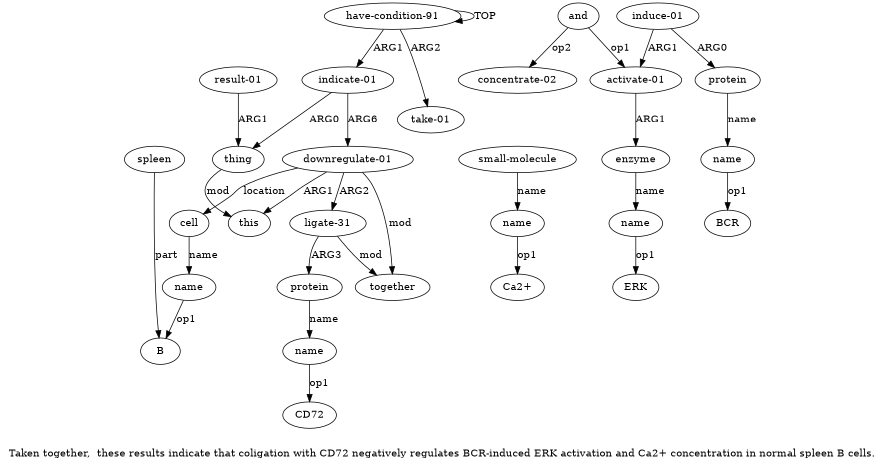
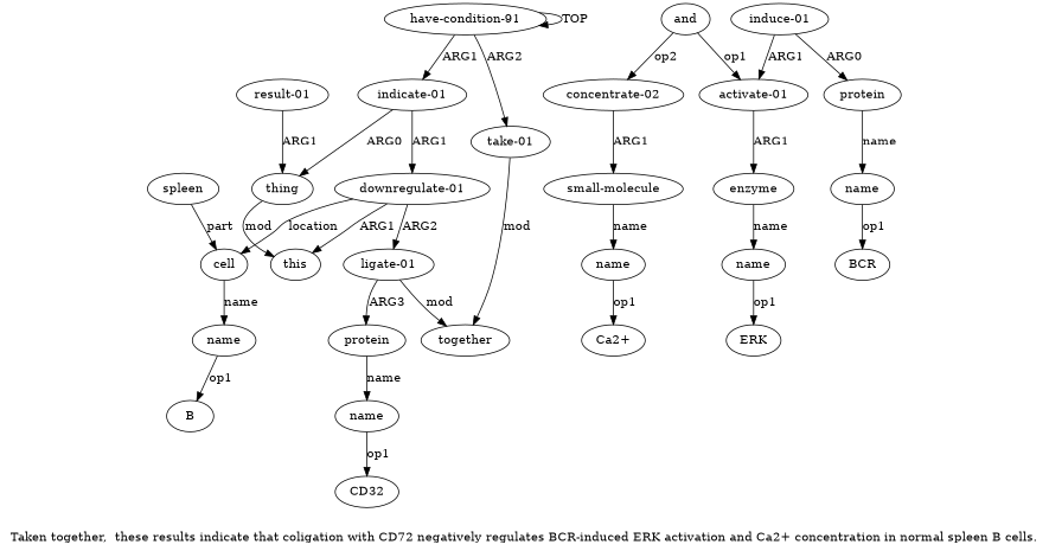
  digraph {
    label="Taken together,  these results indicate that coligation with CD72 negatively regulates BCR-induced ERK activation and Ca2+ concentration in normal spleen B cells."
    node [color=black gold_ind=-1 gold_label=name test_ind=-1 test_label=name]
    edge [color=black gold_label=ARG1 test_label=ARG1]
    n1 [gold_ind=20 gold_label=cell label=cell test_ind=20 test_label=cell]
    n2 [gold_ind=21 label=name test_ind=21]
    n3 [gold_label=B label=B test_label=B]
    n4 [gold_ind=23 gold_label=spleen label=spleen test_ind=23 test_label=spleen]
    n5 [gold_ind=24 gold_label="take-01" label="take-01" test_ind=24 test_label="take-01"]
    n6 [gold_ind=19 gold_label=together label=together test_ind=19 test_label=together]
-   n7 [gold_label=CD72 label=CD72 test_label=CD72]
+   n7 [gold_label=CD72 label=CD32 test_label=CD72]
    n8 [gold_label="Ca2+" label="Ca2+" test_label="Ca2+"]
    n9 [gold_ind=15 label=name test_ind=15]
    n10 [gold_ind=14 gold_label="small-molecule" label="small-molecule" test_ind=14 test_label="small-molecule"]
    n11 [gold_ind=17 gold_label=protein label=protein test_ind=17 test_label=protein]
    n12 [gold_ind=18 label=name test_ind=18]
-   n13 [gold_ind=16 gold_label="ligate-01" label="ligate-31" test_ind=16 test_label="ligate-01"]
+   n13 [gold_ind=16 gold_label="ligate-01" label="ligate-01" test_ind=16 test_label="ligate-01"]
    n14 [gold_ind=11 gold_label=protein label=protein test_ind=11 test_label=protein]
    n15 [gold_ind=12 label=name test_ind=12]
    n16 [gold_label=BCR label=BCR test_label=BCR]
    n17 [gold_ind=10 gold_label="induce-01" label="induce-01" test_ind=10 test_label="induce-01"]
    n18 [gold_ind=7 gold_label="activate-01" label="activate-01" test_ind=7 test_label="activate-01"]
    n19 [gold_ind=8 gold_label=enzyme label=enzyme test_ind=8 test_label=enzyme]
    n20 [gold_ind=9 label=name test_ind=9]
    n21 [gold_ind=13 gold_label="concentrate-02" label="concentrate-02" test_ind=13 test_label="concentrate-02"]
    n22 [gold_ind=1 gold_label="indicate-01" label="indicate-01" test_ind=1 test_label="indicate-01"]
    n23 [gold_ind=2 gold_label=thing label=thing test_ind=2 test_label=thing]
    n24 [gold_ind=5 gold_label="downregulate-01" label="downregulate-01" test_ind=5 test_label="downregulate-01"]
    n25 [gold_ind=4 gold_label=this label=this test_ind=4 test_label=this]
    n26 [gold_ind=6 gold_label=and label=and test_ind=6 test_label=and]
    n27 [gold_ind=0 gold_label="have-condition-91" label="have-condition-91" test_ind=0 test_label="have-condition-91"]
    n28 [gold_ind=3 gold_label="result-01" label="result-01" test_ind=3 test_label="result-01"]
    n29 [gold_label=ERK label=ERK test_label=ERK]
    n1 -> n2 [gold_label=name label=name test_label=name]
    n2 -> n3 [gold_label=op1 label=op1 test_label=op1]
-   n4 -> n3 [gold_label=part label=part test_label=part]
-   n24 -> n6 [gold_label=mod label=mod test_label=mod]
+   n4 -> n1 [gold_label=part label=part test_label=part]
+   n5 -> n6 [gold_label=mod label=mod test_label=mod]
    n9 -> n8 [gold_label=op1 label=op1 test_label=op1]
    n10 -> n9 [gold_label=name label=name test_label=name]
    n11 -> n12 [gold_label=name label=name test_label=name]
    n12 -> n7 [gold_label=op1 label=op1 test_label=op1]
    n13 -> n6 [gold_label=mod label=mod test_label=mod]
    n13 -> n11 [gold_label=ARG3 label=ARG3 test_label=ARG3]
    n14 -> n15 [gold_label=name label=name test_label=name]
    n15 -> n16 [gold_label=op1 label=op1 test_label=op1]
    n17 -> n14 [gold_label=ARG0 label=ARG0 test_label=ARG0]
    n17 -> n18 [label=ARG1]
    n18 -> n19 [label=ARG1]
    n19 -> n20 [gold_label=name label=name test_label=name]
    n20 -> n29 [gold_label=op1 label=op1 test_label=op1]
+   n21 -> n10 [label=ARG1]
    n22 -> n23 [gold_label=ARG0 label=ARG0 test_label=ARG0]
-   n22 -> n24 [label=ARG6]
+   n22 -> n24 [label=ARG1]
    n23 -> n25 [gold_label=mod label=mod test_label=mod]
    n24 -> n1 [gold_label=location label=location test_label=location]
    n24 -> n13 [gold_label=ARG2 label=ARG2 test_label=ARG2]
    n24 -> n25 [label=ARG1]
    n26 -> n18 [gold_label=op1 label=op1 test_label=op1]
    n26 -> n21 [gold_label=op2 label=op2 test_label=op2]
    n27 -> n5 [gold_label=ARG2 label=ARG2 test_label=ARG2]
    n27 -> n22 [label=ARG1]
    n27 -> n27 [gold_label=TOP label=TOP test_label=TOP]
    n28 -> n23 [label=ARG1]
  }
